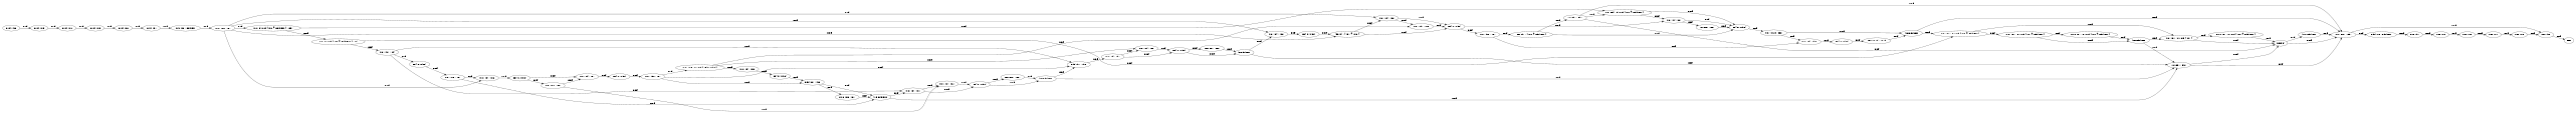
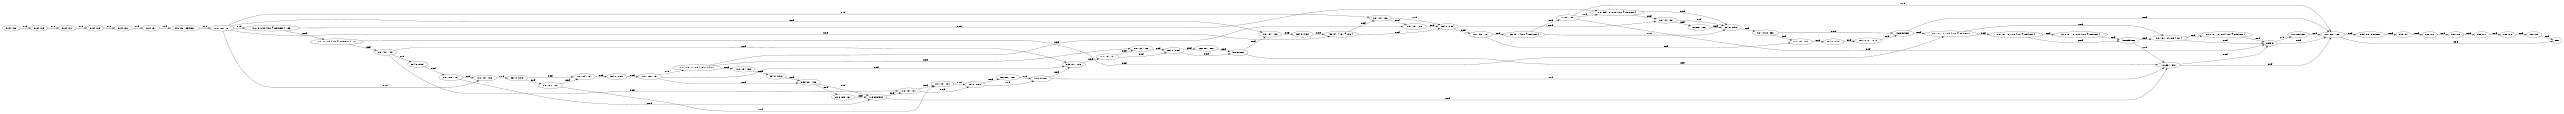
  digraph {
    fontname="DejaVu Sans"
    rankdir=LR
    node [fontname="DejaVu Sans"]
    edge [fontname="DejaVu Sans"]
    n1 [label="push rbp"]
    n2 [label="push r15"]
    n3 [label="push r14"]
    n4 [label="push r13"]
    n5 [label="push r12"]
    n6 [label="push rbx"]
    n7 [label="sub rsp , address"]
    n8 [label="mov r12 , rcx"]
    n9 [label="mov dword [ rsp + address ] , edx"]
    n10 [label="mov rdi , r12"]
    n11 [label="mov rdi , r12"]
    n12 [label="lea rsi , [ rax + r12 ]"]
    n13 [label="mov rdi , r12"]
    n14 [label="mov qword [ rsp + address ] , rsi"]
    n15 [label="mov edi , dword [ rsp + address ]"]
    n16 [label="call symbol"]
    n17 [label="call symbol"]
    n18 [label="call symbol"]
    n19 [label="mov rdx , r13"]
    n20 [label="mov rbx , rdi"]
    n21 [label="mov rcx , qword [ rsp + address ]"]
    n22 [label="mov rsi , rax"]
    n23 [label="call symbol"]
    n24 [label="call symbol"]
    n25 [label="mov rdi , rbx"]
    n26 [label="add rbx , rbp"]
    n27 [label="mov rax , qword [ rcx + address ]"]
    n28 [label="mov rax , qword [ rcx ]"]
    n29 [label="mov r15 , rax"]
    n30 [label="mov rsi , r14"]
    n31 [label="call symbol"]
    n32 [label="mov rdi , rbx"]
    n33 [label="jne address"]
    n34 [label="xor ebx , ebx"]
    n35 [label="mov r14 , rax"]
    n36 [label="mov rdi , rax"]
    n37 [label="call symbol"]
    n38 [label="mov rbp , rax"]
    n39 [label="mov r13 , qword [ rel symbol ]"]
    n40 [label="add rax , rbp"]
    n41 [label="mov rdi , r13"]
    n42 [label="mov rsi , r13"]
    n43 [label="cmp r15 , rax"]
    n44 [label="call symbol"]
    n45 [label="call symbol"]
    n46 [label="mov eax , ebx"]
    n47 [label="sete bl"]
    n48 [label="add rsp , address"]
    n49 [label=retn]
    n50 [label="jmp address"]
    n51 [label="test eax , eax"]
    n52 [label="jne address"]
    n53 [label="pop rbx"]
    n54 [label="test eax , eax"]
    n55 [label="je address"]
    n56 [label="mov rbp , rax"]
    n57 [label="lea rdx , [ rsp + address ]"]
    n58 [label="mov rdi , rbp"]
    n59 [label="xor ecx , ecx"]
    n60 [label="xor ebx , ebx"]
    n61 [label="call symbol"]
    n62 [label="mov r14d , eax"]
    n63 [label="jne address"]
    n64 [label="test r14d , r14d"]
    n65 [label="cmp rax , qword [ rsp + address ]"]
    n66 [label="jne address"]
    n67 [label="cmp rax , qword [ rsp + address ]"]
    n68 [label="pop r12"]
    n69 [label="pop r13"]
    n70 [label="pop r14"]
    n71 [label="pop r15"]
    n72 [label="pop rbp"]
    n1 -> n2 [label=CFG]
    n2 -> n3 [label=CFG]
    n3 -> n4 [label=CFG]
    n4 -> n5 [label=CFG]
    n5 -> n6 [label=CFG]
    n6 -> n7 [label=CFG]
    n7 -> n8 [label=CFG]
    n8 -> n9 [label=CFG]
    n8 -> n10 [label=DFG]
    n8 -> n11 [label=DFG]
    n8 -> n12 [label=DFG]
    n8 -> n13 [label=DFG]
    n9 -> n14 [label=CFG]
    n9 -> n15 [label=DFG]
    n10 -> n16 [label=DFG]
    n11 -> n17 [label=DFG]
    n12 -> n13 [label=CFG]
    n12 -> n18 [label=DFG]
    n13 -> n18 [label=DFG]
    n13 -> n19 [label=CFG]
    n14 -> n20 [label=CFG]
    n14 -> n21 [label=DFG]
    n15 -> n22 [label=CFG]
    n15 -> n23 [label=DFG]
    n16 -> n35 [label=DFG]
    n16 -> n36 [label=DFG]
    n17 -> n12 [label=DFG]
    n18 -> n22 [label=DFG]
    n18 -> n56 [label=DFG]
    n19 -> n18 [label=DFG]
    n20 -> n24 [label=CFG]
    n20 -> n25 [label=DFG]
    n20 -> n26 [label=DFG]
    n21 -> n27 [label=DFG]
    n21 -> n28 [label=DFG]
    n22 -> n23 [label=DFG]
    n22 -> n59 [label=CFG]
    n23 -> n62 [label=DFG]
    n24 -> n29 [label=DFG]
    n25 -> n30 [label=CFG]
    n25 -> n31 [label=DFG]
    n26 -> n32 [label=DFG]
    n27 -> n65 [label=CFG]
    n27 -> n66 [label=DFG]
    n28 -> n47 [label=DFG]
    n28 -> n67 [label=CFG]
    n29 -> n10 [label=CFG]
    n29 -> n33 [label=DFG]
    n30 -> n31 [label=DFG]
    n31 -> n51 [label=CFG]
    n31 -> n52 [label=DFG]
    n32 -> n42 [label=CFG]
    n32 -> n45 [label=DFG]
    n33 -> n25 [label=CFG]
    n33 -> n34 [label=CFG]
    n34 -> n46 [label=DFG]
    n34 -> n47 [label=DFG]
    n35 -> n30 [label=DFG]
    n35 -> n36 [label=CFG]
    n36 -> n37 [label=DFG]
    n37 -> n38 [label=DFG]
    n38 -> n26 [label=DFG]
    n38 -> n39 [label=CFG]
    n38 -> n40 [label=DFG]
    n39 -> n19 [label=DFG]
    n39 -> n41 [label=DFG]
    n39 -> n42 [label=DFG]
    n40 -> n33 [label=DFG]
    n40 -> n43 [label=CFG]
    n41 -> n44 [label=DFG]
    n42 -> n45 [label=DFG]
    n43 -> n33 [label=CFG]
    n44 -> n40 [label=DFG]
    n45 -> n54 [label=CFG]
    n45 -> n55 [label=DFG]
    n46 -> n48 [label=CFG]
-   n46 -> n72 [label=DFG]
+   n46 -> n49 [label=DFG]
    n47 -> n46 [label=DFG]
    n47 -> n50 [label=CFG]
    n48 -> n53 [label=CFG]
    n50 -> n46 [label=CFG]
    n51 -> n52 [label=CFG]
    n52 -> n26 [label=CFG]
    n52 -> n34 [label=CFG]
    n53 -> n68 [label=CFG]
    n54 -> n55 [label=CFG]
    n55 -> n11 [label=CFG]
    n55 -> n34 [label=CFG]
    n56 -> n57 [label=CFG]
    n56 -> n58 [label=DFG]
    n57 -> n23 [label=DFG]
    n57 -> n60 [label=CFG]
    n58 -> n61 [label=DFG]
    n59 -> n23 [label=CFG]
    n60 -> n15 [label=CFG]
    n60 -> n46 [label=DFG]
    n60 -> n47 [label=DFG]
    n61 -> n64 [label=CFG]
    n62 -> n58 [label=CFG]
    n62 -> n63 [label=DFG]
    n63 -> n21 [label=CFG]
    n63 -> n46 [label=CFG]
    n64 -> n63 [label=CFG]
    n65 -> n66 [label=CFG]
    n66 -> n28 [label=CFG]
    n66 -> n34 [label=CFG]
    n67 -> n47 [label=CFG]
    n68 -> n69 [label=CFG]
    n69 -> n70 [label=CFG]
    n70 -> n71 [label=CFG]
    n71 -> n72 [label=DFG]
    n72 -> n49 [label=CFG]
  }
